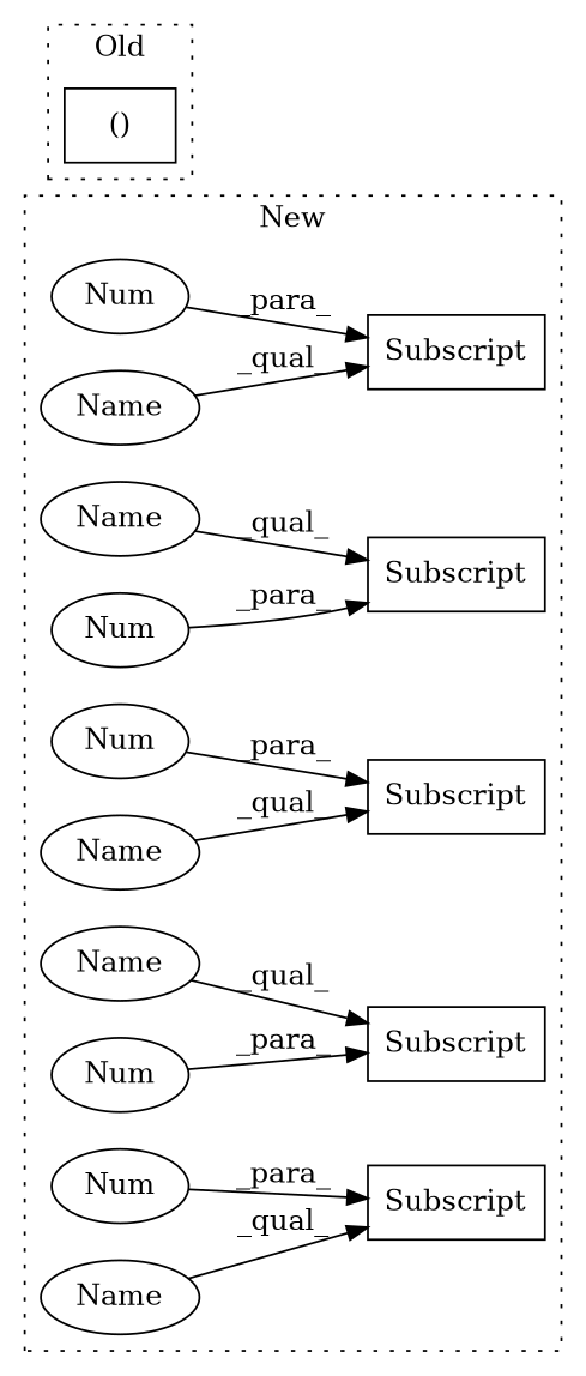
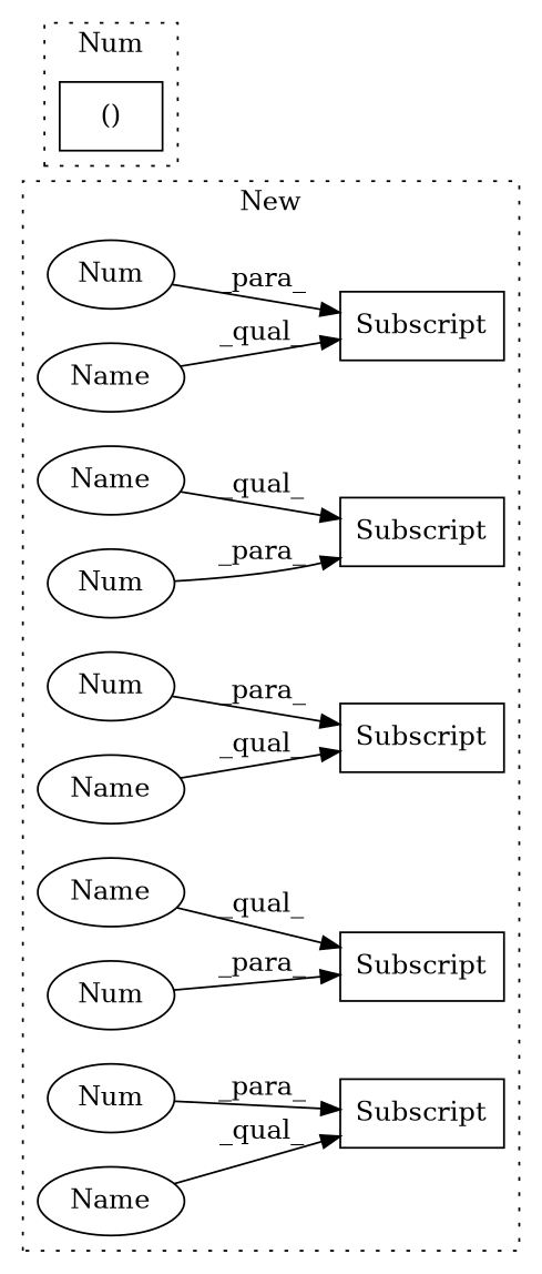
  digraph {
    rankdir=LR
    node [a=63 l="21,0" shape=ellipse]
    n1 [label=Subscript s="1583,0" shape=box]
    n2 [a=76 l=1 label=Num s=1602]
    n3 [label=Subscript s="1395,0" shape=box]
    n4 [a=76 l=1 label=Num s=1414]
    n5 [label=Subscript s="1727,0" shape=box]
    n6 [a=76 l=1 label=Num s=1746]
    n7 [label=Subscript s="1472,0" shape=box]
    n8 [a=76 l=1 label=Num s=1491]
    n9 [label=Subscript s="1704,0" shape=box]
    n10 [a=76 l=1 label=Num s=1723]
    n11 [a=87 l=18 label=Name s=1583]
    n12 [a=87 l=18 label=Name s=1472]
    n13 [a=87 l=18 label=Name s=1727]
    n14 [a=87 l=18 label=Name s=1704]
    n15 [a=87 l=18 label=Name s=1395]
    n16 [a=54 l=30 label="()" s=2056 shape=box]
    subgraph cluster_1 {
      label=New
      style=dotted
      n1
      n2
      n3
      n4
      n5
      n6
      n7
      n8
      n9
      n10
      n11
      n12
      n13
      n14
      n15
    }
    subgraph cluster_2 {
-     label=Old
+     label=Num
      style=dotted
      n16
    }
    n2 -> n1 [label=_para_]
    n4 -> n3 [label=_para_]
    n6 -> n5 [label=_para_]
    n8 -> n7 [label=_para_]
    n10 -> n9 [label=_para_]
    n11 -> n1 [label=_qual_]
    n12 -> n7 [label=_qual_]
    n13 -> n5 [label=_qual_]
    n14 -> n9 [label=_qual_]
    n15 -> n3 [label=_qual_]
  }
